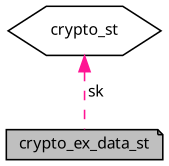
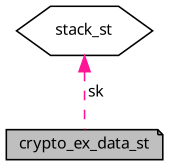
  digraph {
    fontname="Noto Sans"
    node [color=black fontname="Noto Sans" fontsize=10 style=filled]
    n1 [fillcolor=grey75 fontcolor=black height=0.2 label=crypto_ex_data_st shape=note width=0.4]
-   n2 [fillcolor=white height=0.2 label=crypto_st shape=hexagon width=0.4]
+   n2 [fillcolor=white height=0.2 label=stack_st shape=hexagon width=0.4]
    n2 -> n1 [color=deeppink dir=back fontname="Noto Sans" fontsize=10 label=" sk" labelfontname=Helvetica labelfontsize=10 style=dashed]
  }
